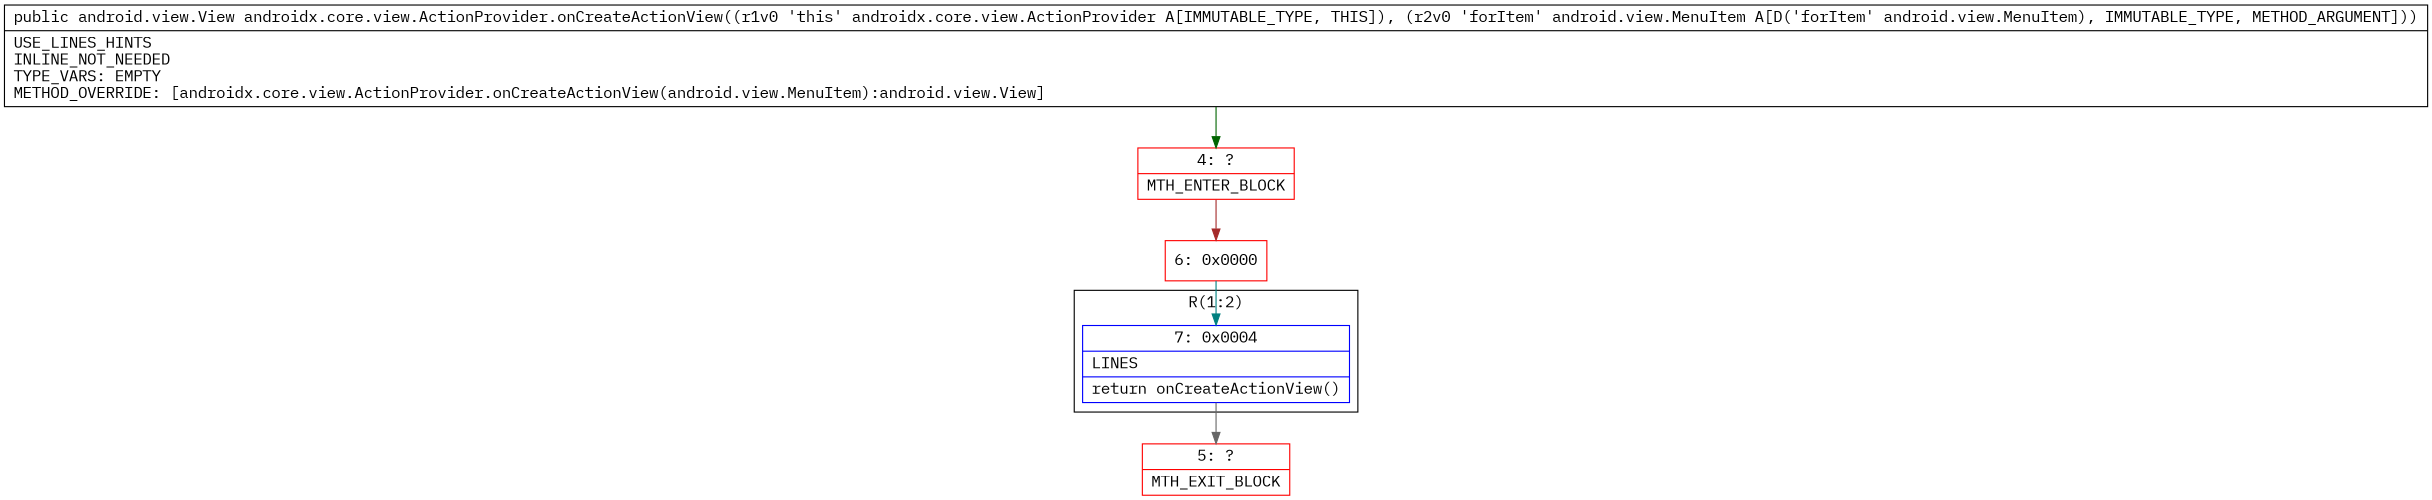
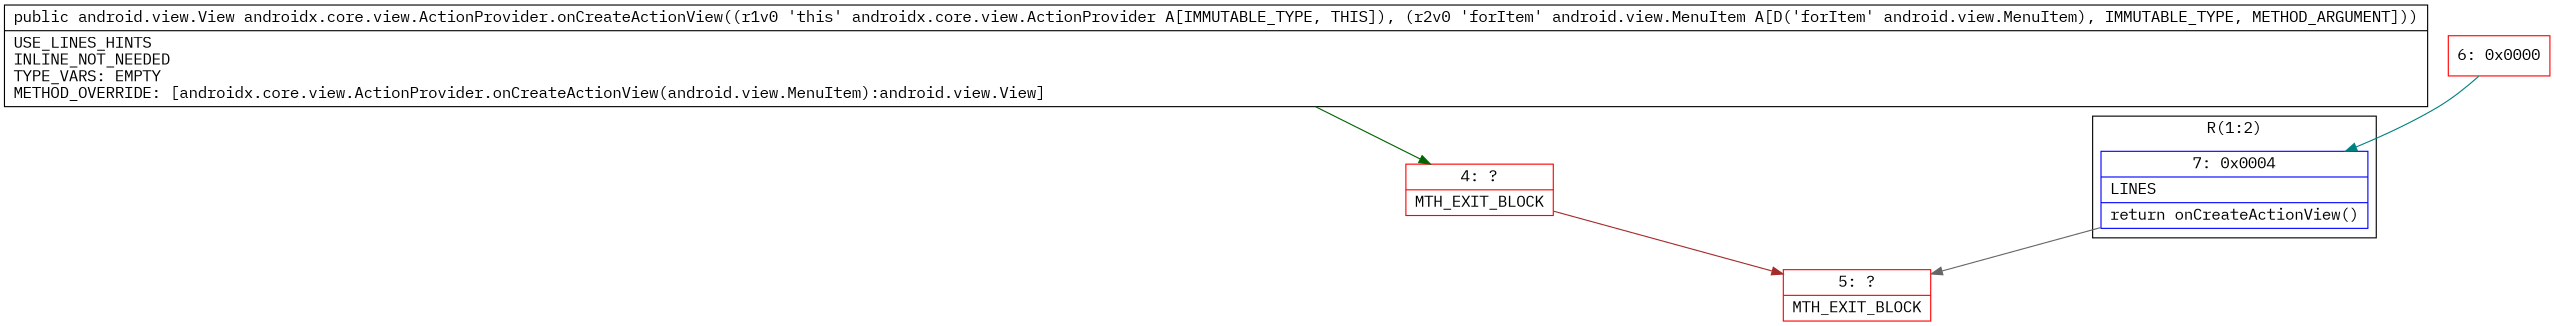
  digraph {
    fontname="IBM Plex Mono"
    node [color=red fontname="IBM Plex Mono" shape=record]
    edge [fontname="IBM Plex Mono"]
    n1 [color=blue label="{7\:\ 0x0004|LINES\l|return onCreateActionView()\l}"]
    n2 [label="{5\:\ ?|MTH_EXIT_BLOCK\l}"]
-   n3 [label="{4\:\ ?|MTH_ENTER_BLOCK\l}"]
+   n3 [label="{4\:\ ?|MTH_EXIT_BLOCK\l}"]
    n4 [label="{6\:\ 0x0000}"]
    n5 [label="{public android.view.View androidx.core.view.ActionProvider.onCreateActionView((r1v0 'this' androidx.core.view.ActionProvider A[IMMUTABLE_TYPE, THIS]), (r2v0 'forItem' android.view.MenuItem A[D('forItem' android.view.MenuItem), IMMUTABLE_TYPE, METHOD_ARGUMENT]))  | USE_LINES_HINTS\lINLINE_NOT_NEEDED\lTYPE_VARS: EMPTY\lMETHOD_OVERRIDE: [androidx.core.view.ActionProvider.onCreateActionView(android.view.MenuItem):android.view.View]\l}" color=""]
    subgraph cluster_1 {
      label="R(1:2)"
      n1
    }
    n1 -> n2 [color=gray40]
-   n3 -> n4 [color=brown]
+   n3 -> n2 [color=brown]
    n4 -> n1 [color=teal]
    n5 -> n3 [color=darkgreen]
  }
